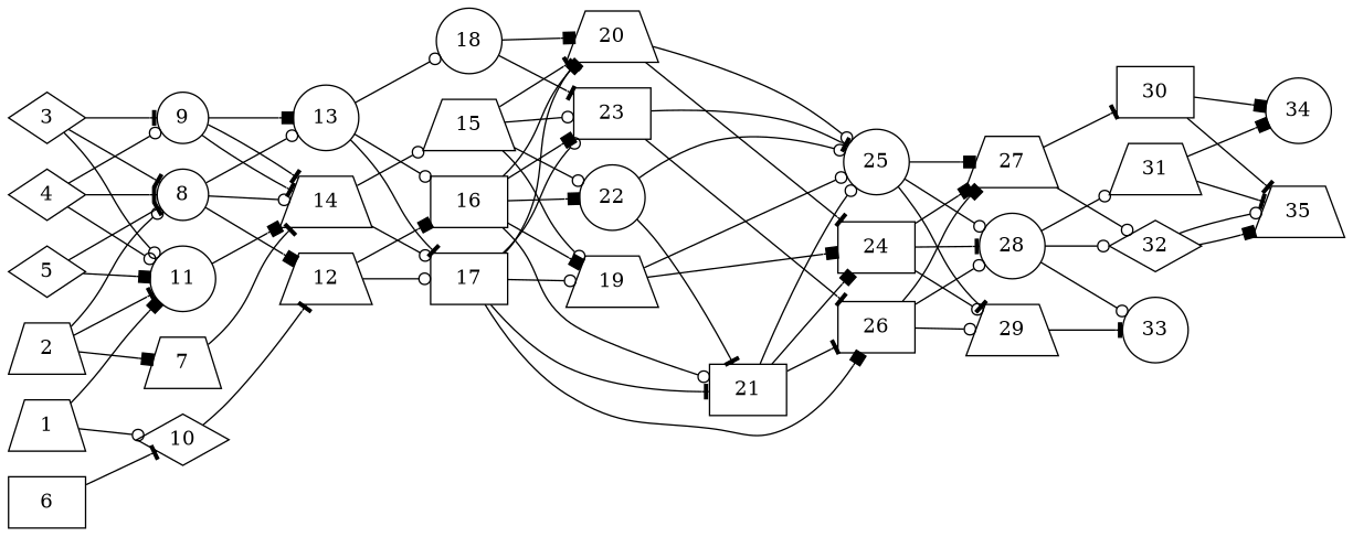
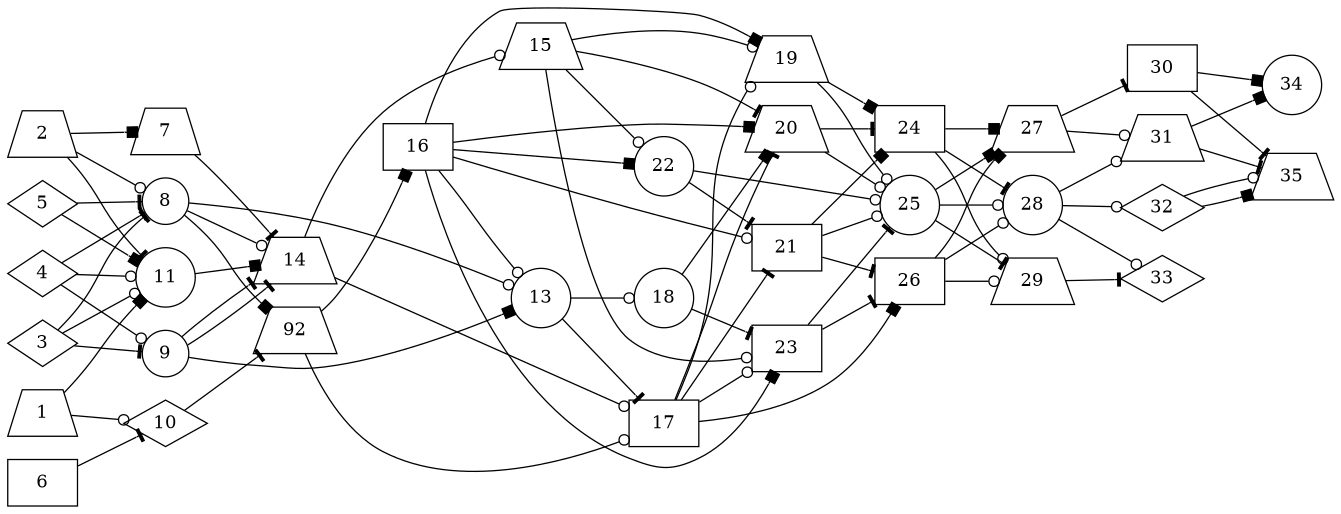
  digraph {
    rankdir=LR
    node [alpha=0.16 shape=trapezium]
    edge [arrowhead=odot]
    1 [alpha=0.01 expect_size=8459264]
    10 [alpha=0.02 expect_size=25619456 shape=diamond]
    11 [alpha=0.09 expect_size=39686144 shape=circle]
-   12 [alpha=0.01 expect_size=41709568]
+   12 [alpha=0.01 expect_size=41709568 label=92]
    14 [expect_size=9711616]
    17 [alpha=0.14 expect_size=9570304 shape=box]
    16 [alpha=0.09 expect_size=18165760 shape=box]
    15 [alpha=0.04 expect_size=14342144]
    2 [alpha=0.02 expect_size=41262080]
    7 [alpha=0.13 expect_size=40515584]
    8 [alpha=0.03 expect_size=50832384 shape=circle]
    13 [alpha=0.00 expect_size=46919680 shape=circle]
    18 [alpha=0.14 expect_size=39933952 shape=circle]
    3 [alpha=0.04 expect_size=32116736 shape=diamond]
    9 [expect_size=16353280 shape=circle]
    4 [alpha=0.02 expect_size=16052224 shape=diamond]
    5 [alpha=0.02 expect_size=17602560 shape=diamond]
    6 [expect_size=42964992 shape=box]
    19 [alpha=0.00 expect_size=48095232]
    20 [alpha=0.13 expect_size=38382592]
    23 [expect_size=18236416 shape=box]
    21 [alpha=0.07 expect_size=43129856 shape=box]
    26 [alpha=0.18 expect_size=19042304 shape=box]
    22 [expect_size=16512000 shape=circle]
    24 [alpha=0.01 expect_size=18426880 shape=box]
    25 [alpha=0.12 expect_size=9989120 shape=circle]
    27 [alpha=0.19 expect_size=39711744]
    28 [alpha=0.20 expect_size=25681920 shape=circle]
    29 [alpha=0.05 expect_size=10871808]
    30 [alpha=0.19 expect_size=11865088 shape=box]
    32 [alpha=0.11 expect_size=10777600 shape=diamond]
    31 [alpha=0.07 expect_size=42218496]
-   33 [alpha=0.13 expect_size=47934464 shape=circle]
+   33 [alpha=0.13 expect_size=47934464 shape=diamond]
    34 [expect_size=39005184 shape=circle]
    35 [alpha=0.04 expect_size=41987072]
    1 -> 10
    1 -> 11 [arrowhead=box]
    10 -> 12 [arrowhead=tee]
    11 -> 14 [arrowhead=box]
    12 -> 17
    12 -> 16 [arrowhead=box]
    14 -> 17
    14 -> 15
    17 -> 19
    17 -> 20 [arrowhead=tee]
    17 -> 23
    17 -> 21 [arrowhead=tee]
    17 -> 26 [arrowhead=box]
    16 -> 19 [arrowhead=box]
    16 -> 20 [arrowhead=box]
    16 -> 23 [arrowhead=box]
    16 -> 21
    16 -> 22 [arrowhead=box]
    15 -> 19
    15 -> 20 [arrowhead=tee]
    15 -> 23
    15 -> 22
    2 -> 11 [arrowhead=tee]
    2 -> 7 [arrowhead=box]
    2 -> 8
    7 -> 14 [arrowhead=tee]
    8 -> 12 [arrowhead=box]
    8 -> 14
    8 -> 13
    13 -> 17 [arrowhead=tee]
-   13 -> 16
+   16 -> 13
    13 -> 18
    18 -> 20 [arrowhead=box]
    18 -> 23 [arrowhead=tee]
    3 -> 11
    3 -> 8 [arrowhead=tee]
    3 -> 9 [arrowhead=tee]
    9 -> 14 [arrowhead=tee]
    9 -> 14 [arrowhead=tee]
    9 -> 13 [arrowhead=box]
    4 -> 11
    4 -> 8 [arrowhead=tee]
    4 -> 9
    5 -> 11 [arrowhead=box]
    5 -> 8 [arrowhead=tee]
    6 -> 10 [arrowhead=tee]
    19 -> 24 [arrowhead=box]
    19 -> 25
    20 -> 24 [arrowhead=tee]
    20 -> 25
    23 -> 26 [arrowhead=tee]
    23 -> 25 [arrowhead=tee]
    21 -> 26 [arrowhead=tee]
    21 -> 24 [arrowhead=box]
    21 -> 25
    26 -> 27 [arrowhead=box]
    26 -> 28
    26 -> 29
    22 -> 21 [arrowhead=tee]
    22 -> 25
    24 -> 27 [arrowhead=box]
    24 -> 28 [arrowhead=tee]
    24 -> 29
    25 -> 27 [arrowhead=box]
    25 -> 28
    25 -> 29 [arrowhead=tee]
    27 -> 30 [arrowhead=tee]
-   27 -> 32
+   27 -> 31
    28 -> 32
    28 -> 31
    28 -> 33
    29 -> 33 [arrowhead=tee]
    30 -> 34 [arrowhead=box]
    30 -> 35 [arrowhead=tee]
    32 -> 35 [arrowhead=box]
    32 -> 35
    31 -> 34 [arrowhead=box]
    31 -> 35 [arrowhead=tee]
  }
